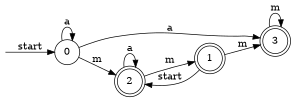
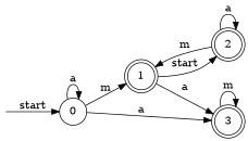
  digraph {
    rankdir=LR
    node [shape=doublecircle]
    __start [shape=point style=invis]
    0 [shape=circle]
    1
    3
    2
    __start -> 0 [label=start]
    0 -> 0 [label=a]
-   0 -> 2 [label=m]
+   0 -> 1 [label=m]
    0 -> 3 [label=a]
-   1 -> 3 [label=m]
+   1 -> 3 [label=a]
    1 -> 2 [label=start]
    3 -> 3 [label=m]
    2 -> 1 [label=m]
    2 -> 2 [label=a]
  }
